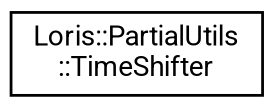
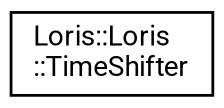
  digraph {
    rankdir=LR
    fontname=Roboto
-   n1 [color=black fillcolor=white fontname=Roboto fontsize=10 height=0.2 label="Loris::PartialUtils\l::TimeShifter" shape=record style=filled width=0.4]
+   n1 [color=black fillcolor=white fontname=Roboto fontsize=10 height=0.2 label="Loris::Loris\l::TimeShifter" shape=record style=filled width=0.4]
  }
